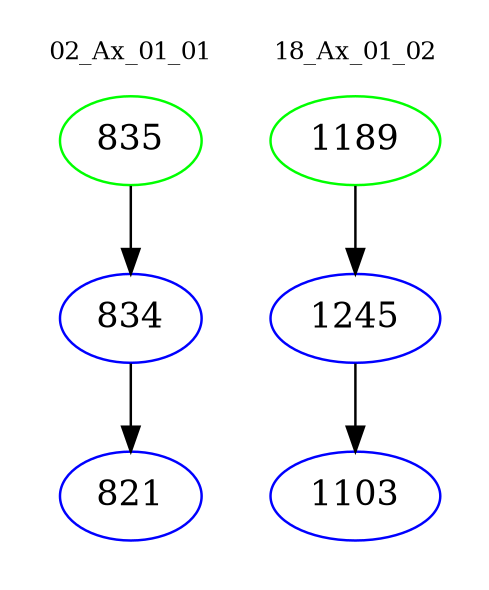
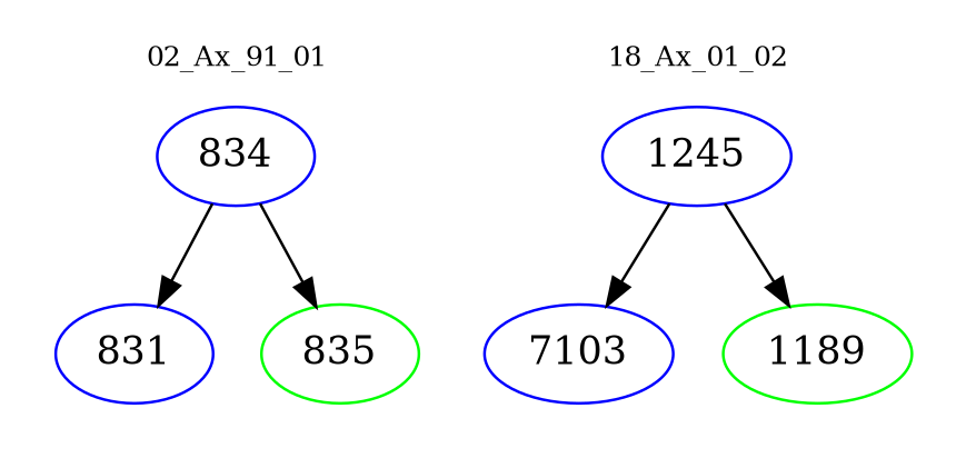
  digraph {
    node [color=blue]
    edge [color=black]
    n1 [label=834]
-   n2 [label=821]
+   n2 [label=831]
    n3 [color=green label=835]
    n4 [label=1245]
-   n5 [label=1103]
+   n5 [label=7103]
    n6 [color=green label=1189]
    subgraph cluster_1 {
      color=white
      fontsize=10
-     label="02_Ax_01_01"
+     label="02_Ax_91_01"
      n1
      n2
      n3
    }
    subgraph cluster_2 {
      color=white
      fontsize=10
      label="18_Ax_01_02"
      n4
      n5
      n6
    }
    n1 -> n2
-   n3 -> n1
+   n1 -> n3
    n4 -> n5
-   n6 -> n4
+   n4 -> n6
  }
